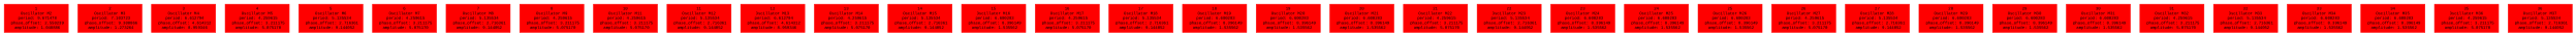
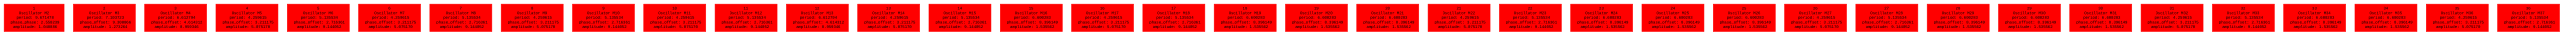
  digraph {
    forcelabels=true
    fontname="Liberation Mono"
    node [color=red fontsize=8 shape=box style=filled fontname="Liberation Mono"]
-   n1 [label=<1<BR />Oscillator M2<BR /> period: 9.671478<BR /> phase_offset: 2.550239<BR /> amplitude: 1.048886>]
+   n1 [label=<1<BR />Oscillator M2<BR /> period: 9.671478<BR /> phase_phase: 2.550239<BR /> amplitude: 1.048886>]
    n2 [label=<2<BR />Oscillator M3<BR /> period: 7.103723<BR /> phase_offset: 9.300066<BR /> amplitude: 1.273264>]
    n3 [label=<3<BR />Oscillator M4<BR /> period: 6.612794<BR /> phase_offset: 4.614312<BR /> amplitude: 8.959346>]
    n4 [label=<4<BR />Oscillator M5<BR /> period: 4.259615<BR /> phase_offset: 3.211175<BR /> amplitude: 5.075170>]
    n5 [label=<5<BR />Oscillator M6<BR /> period: 5.135534<BR /> phase_offset: 2.716361<BR /> amplitude: 9.144052>]
    n6 [label=<6<BR />Oscillator M7<BR /> period: 4.259615<BR /> phase_offset: 3.211175<BR /> amplitude: 5.075170>]
    n7 [label=<7<BR />Oscillator M8<BR /> period: 5.135534<BR /> phase_offset: 2.716361<BR /> amplitude: 9.144052>]
    n8 [label=<8<BR />Oscillator M9<BR /> period: 4.259615<BR /> phase_offset: 3.211175<BR /> amplitude: 5.075170>]
+   n9 [label=<9<BR />Oscillator M10<BR /> period: 5.135534<BR /> phase_offset: 2.716361<BR /> amplitude: 9.144052>]
    n10 [label=<10<BR />Oscillator M11<BR /> period: 4.259615<BR /> phase_offset: 3.211175<BR /> amplitude: 5.075170>]
    n11 [label=<11<BR />Oscillator M12<BR /> period: 5.135534<BR /> phase_offset: 2.716361<BR /> amplitude: 9.144052>]
    n12 [label=<12<BR />Oscillator M13<BR /> period: 6.612794<BR /> phase_offset: 4.614312<BR /> amplitude: 8.959346>]
    n13 [label=<13<BR />Oscillator M14<BR /> period: 4.259615<BR /> phase_offset: 3.211175<BR /> amplitude: 5.075170>]
    n14 [label=<14<BR />Oscillator M15<BR /> period: 5.135534<BR /> phase_offset: 2.716361<BR /> amplitude: 9.144052>]
    n15 [label=<15<BR />Oscillator M16<BR /> period: 6.600283<BR /> phase_offset: 8.396149<BR /> amplitude: 1.535562>]
    n16 [label=<16<BR />Oscillator M17<BR /> period: 4.259615<BR /> phase_offset: 3.211175<BR /> amplitude: 5.075170>]
    n17 [label=<17<BR />Oscillator M18<BR /> period: 5.135534<BR /> phase_offset: 2.716361<BR /> amplitude: 9.144052>]
    n18 [label=<18<BR />Oscillator M19<BR /> period: 6.600283<BR /> phase_offset: 8.396149<BR /> amplitude: 1.535562>]
    n19 [label=<19<BR />Oscillator M20<BR /> period: 6.600283<BR /> phase_offset: 8.396149<BR /> amplitude: 1.535562>]
    n20 [label=<20<BR />Oscillator M21<BR /> period: 6.600283<BR /> phase_offset: 8.396149<BR /> amplitude: 1.535562>]
    n21 [label=<21<BR />Oscillator M22<BR /> period: 4.259615<BR /> phase_offset: 3.211175<BR /> amplitude: 5.075170>]
    n22 [label=<22<BR />Oscillator M23<BR /> period: 5.135534<BR /> phase_offset: 2.716361<BR /> amplitude: 9.144052>]
    n23 [label=<23<BR />Oscillator M24<BR /> period: 6.600283<BR /> phase_offset: 8.396149<BR /> amplitude: 1.535562>]
    n24 [label=<24<BR />Oscillator M25<BR /> period: 6.600283<BR /> phase_offset: 8.396149<BR /> amplitude: 1.535562>]
    n25 [label=<25<BR />Oscillator M26<BR /> period: 6.600283<BR /> phase_offset: 8.396149<BR /> amplitude: 1.535562>]
    n26 [label=<26<BR />Oscillator M27<BR /> period: 4.259615<BR /> phase_offset: 3.211175<BR /> amplitude: 5.075170>]
    n27 [label=<27<BR />Oscillator M28<BR /> period: 5.135534<BR /> phase_offset: 2.716361<BR /> amplitude: 9.144052>]
    n28 [label=<28<BR />Oscillator M29<BR /> period: 6.600283<BR /> phase_offset: 8.396149<BR /> amplitude: 1.535562>]
    n29 [label=<29<BR />Oscillator M30<BR /> period: 6.600283<BR /> phase_offset: 8.396149<BR /> amplitude: 1.535562>]
    n30 [label=<30<BR />Oscillator M31<BR /> period: 6.600283<BR /> phase_offset: 8.396149<BR /> amplitude: 1.535562>]
    n31 [label=<31<BR />Oscillator M32<BR /> period: 4.259615<BR /> phase_offset: 3.211175<BR /> amplitude: 5.075170>]
    n32 [label=<32<BR />Oscillator M33<BR /> period: 5.135534<BR /> phase_offset: 2.716361<BR /> amplitude: 9.144052>]
    n33 [label=<33<BR />Oscillator M34<BR /> period: 6.600283<BR /> phase_offset: 8.396149<BR /> amplitude: 1.535562>]
    n34 [label=<34<BR />Oscillator M35<BR /> period: 6.600283<BR /> phase_offset: 8.396149<BR /> amplitude: 1.535562>]
    n35 [label=<35<BR />Oscillator M36<BR /> period: 4.259615<BR /> phase_offset: 3.211175<BR /> amplitude: 5.075170>]
    n36 [label=<36<BR />Oscillator M37<BR /> period: 5.135534<BR /> phase_offset: 2.716361<BR /> amplitude: 9.144052>]
  }
